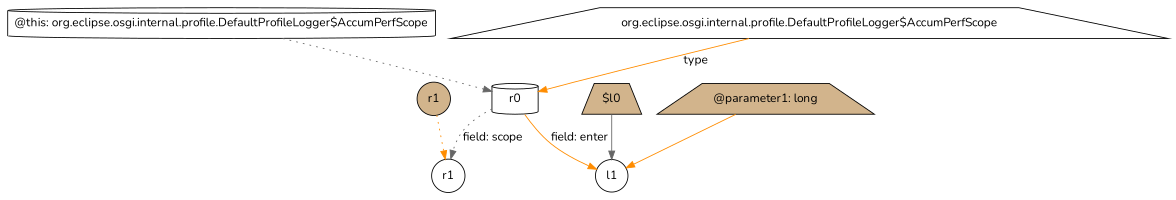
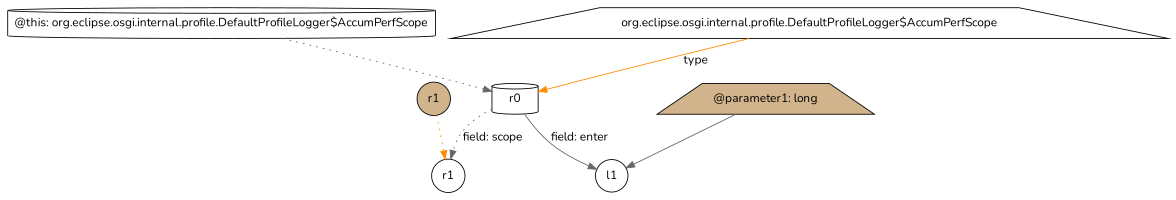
  digraph {
    fontname=Nunito
    node [fillcolor=white fontname=Nunito shape=circle style=filled]
    edge [color=gray40 fontname=Nunito style=solid]
    n1 [label=r0 shape=cylinder]
    n2 [label=r1]
    n3 [label=l1]
    n4 [label="@this: org.eclipse.osgi.internal.profile.DefaultProfileLogger$AccumPerfScope" shape=cylinder]
-   n5 [fillcolor=tan label="$l0" shape=trapezium]
    n6 [label="org.eclipse.osgi.internal.profile.DefaultProfileLogger$AccumPerfScope" shape=trapezium]
    n7 [fillcolor=tan label="@parameter1: long" shape=trapezium]
    n8 [fillcolor=tan label=r1]
    n1 -> n2 [label="field: scope" style=dotted]
-   n1 -> n3 [color=darkorange label="field: enter"]
+   n1 -> n3 [label="field: enter"]
    n4 -> n1 [style=dotted]
-   n5 -> n3
    n6 -> n1 [color=darkorange label=type]
-   n7 -> n3 [color=darkorange]
+   n7 -> n3
    n8 -> n2 [color=darkorange style=dotted]
  }
